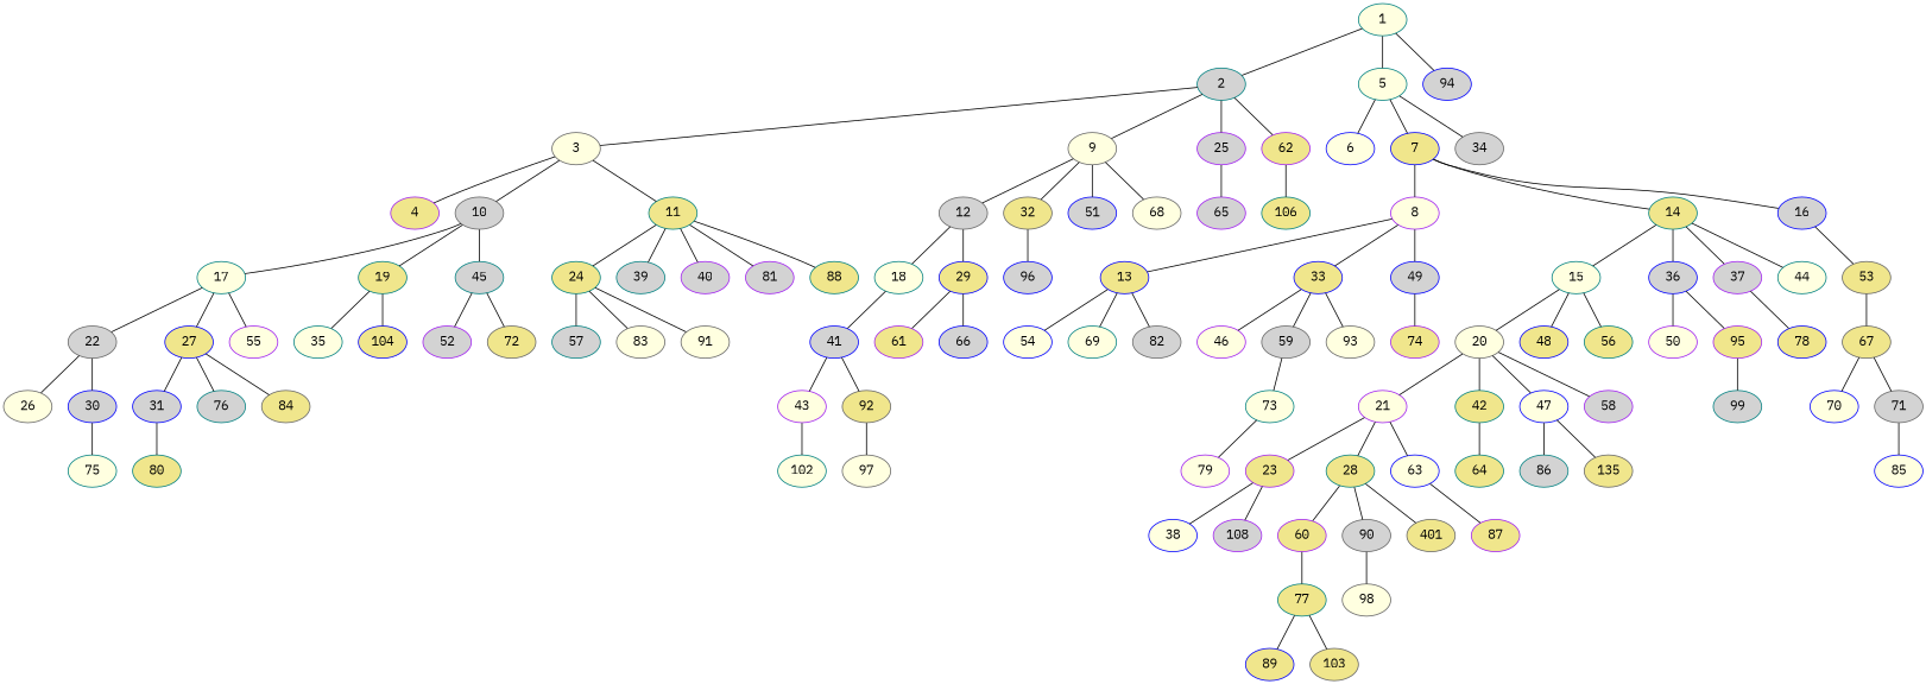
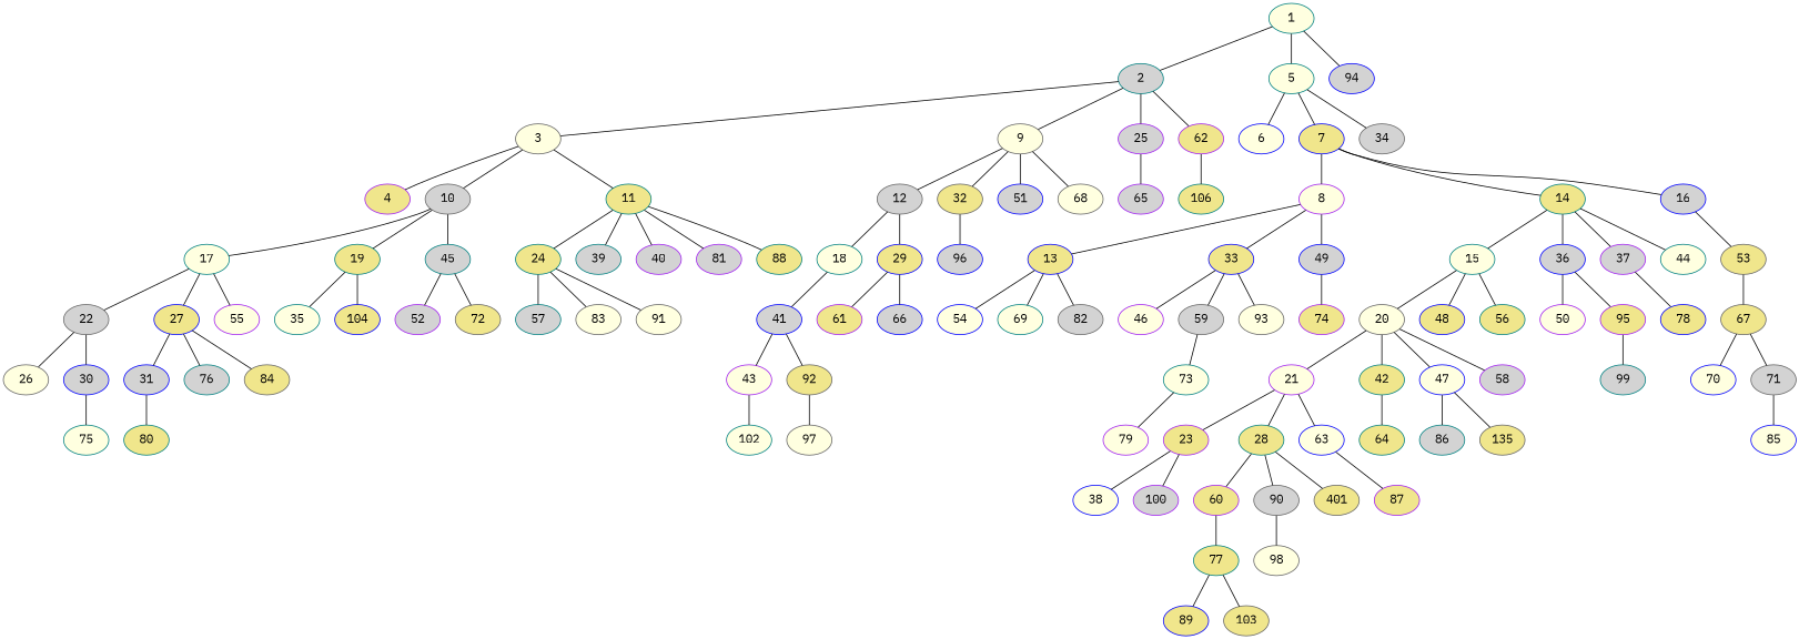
  graph {
    fontname="IBM Plex Mono"
    node [color=teal fillcolor=khaki fontname="IBM Plex Mono" style=filled]
    edge [fontname="IBM Plex Mono"]
    1 [fillcolor=lightyellow]
    2 [fillcolor=lightgrey]
    5 [fillcolor=lightyellow]
    94 [color=blue fillcolor=lightgrey]
    3 [color=gray40 fillcolor=lightyellow]
    9 [color=gray40 fillcolor=lightyellow]
    25 [color=purple fillcolor=lightgrey]
    62 [color=purple]
    6 [color=blue fillcolor=lightyellow]
    7 [color=blue]
    34 [color=gray40 fillcolor=lightgrey]
    4 [color=purple]
    10 [color=gray40 fillcolor=lightgrey]
    11
    12 [color=gray40 fillcolor=lightgrey]
    32 [color=gray40]
    51 [color=blue fillcolor=lightgrey]
    68 [color=gray40 fillcolor=lightyellow]
    65 [color=purple fillcolor=lightgrey]
    106
    17 [fillcolor=lightyellow]
    19
    45 [fillcolor=lightgrey]
    24
    39 [fillcolor=lightgrey]
    40 [color=purple fillcolor=lightgrey]
    81 [color=purple fillcolor=lightgrey]
    88
    8 [color=purple fillcolor=lightyellow]
    14
    16 [color=blue fillcolor=lightgrey]
    13 [color=blue]
    33 [color=blue]
    49 [color=blue fillcolor=lightgrey]
    15 [fillcolor=lightyellow]
    36 [color=blue fillcolor=lightgrey]
    37 [color=purple fillcolor=lightgrey]
    44 [fillcolor=lightyellow]
    53 [color=gray40]
    54 [color=blue fillcolor=lightyellow]
    69 [fillcolor=lightyellow]
    82 [color=gray40 fillcolor=lightgrey]
    46 [color=purple fillcolor=lightyellow]
    59 [color=gray40 fillcolor=lightgrey]
    93 [color=gray40 fillcolor=lightyellow]
    74 [color=purple]
    18 [fillcolor=lightyellow]
    29 [color=blue]
    96 [color=blue fillcolor=lightgrey]
    22 [color=gray40 fillcolor=lightgrey]
    27 [color=blue]
    55 [color=purple fillcolor=lightyellow]
    35 [fillcolor=lightyellow]
    104 [color=blue]
    52 [color=purple fillcolor=lightgrey]
    72 [color=gray40]
    57 [fillcolor=lightgrey]
    83 [color=gray40 fillcolor=lightyellow]
    91 [color=gray40 fillcolor=lightyellow]
    41 [color=blue fillcolor=lightgrey]
    61 [color=purple]
    66 [color=blue fillcolor=lightgrey]
    20 [color=gray40 fillcolor=lightyellow]
    48 [color=blue]
    56
    50 [color=purple fillcolor=lightyellow]
    95 [color=purple]
    78 [color=blue]
    21 [color=purple fillcolor=lightyellow]
    42
    47 [color=blue fillcolor=lightyellow]
    58 [color=purple fillcolor=lightgrey]
    67 [color=gray40]
    26 [color=gray40 fillcolor=lightyellow]
    30 [color=blue fillcolor=lightgrey]
    31 [color=blue fillcolor=lightgrey]
    76 [fillcolor=lightgrey]
    84 [color=gray40]
    43 [color=purple fillcolor=lightyellow]
    92 [color=gray40]
    23 [color=purple]
    28
    63 [color=blue fillcolor=lightyellow]
    64
    86 [fillcolor=lightgrey]
    n86 [color=gray40 label=135]
    38 [color=blue fillcolor=lightyellow]
-   100 [color=purple fillcolor=lightgrey label=108]
+   100 [color=purple fillcolor=lightgrey]
    60 [color=purple]
    90 [color=gray40 fillcolor=lightgrey]
    n91 [color=gray40 label=401]
    87 [color=purple]
    75 [fillcolor=lightyellow]
    80
    77
    98 [color=gray40 fillcolor=lightyellow]
    73 [fillcolor=lightyellow]
    99 [fillcolor=lightgrey]
    102 [fillcolor=lightyellow]
    97 [color=gray40 fillcolor=lightyellow]
    70 [color=blue fillcolor=lightyellow]
    71 [color=gray40 fillcolor=lightgrey]
    79 [color=purple fillcolor=lightyellow]
    89 [color=blue]
    103 [color=gray40]
    85 [color=blue fillcolor=lightyellow]
    1 -- 2
    1 -- 5
    1 -- 94
    2 -- 3
    2 -- 9
    2 -- 25
    2 -- 62
    5 -- 6
    5 -- 7
    5 -- 34
    3 -- 4
    3 -- 10
    3 -- 11
    9 -- 12
    9 -- 32
    9 -- 51
    9 -- 68
    25 -- 65
    62 -- 106
    7 -- 8
    7 -- 14
    7 -- 16
    10 -- 17
    10 -- 19
    10 -- 45
    11 -- 24
    11 -- 39
    11 -- 40
    11 -- 81
    11 -- 88
    12 -- 18
    12 -- 29
    32 -- 96
    17 -- 22
    17 -- 27
    17 -- 55
    19 -- 35
    19 -- 104
    45 -- 52
    45 -- 72
    24 -- 57
    24 -- 83
    24 -- 91
    8 -- 13
    8 -- 33
    8 -- 49
    14 -- 15
    14 -- 36
    14 -- 37
    14 -- 44
    16 -- 53
    13 -- 54
    13 -- 69
    13 -- 82
    33 -- 46
    33 -- 59
    33 -- 93
    49 -- 74
    15 -- 20
    15 -- 48
    15 -- 56
    36 -- 50
    36 -- 95
    37 -- 78
    53 -- 67
    59 -- 73
    18 -- 41
    29 -- 61
    29 -- 66
    22 -- 26
    22 -- 30
    27 -- 31
    27 -- 76
    27 -- 84
    41 -- 43
    41 -- 92
    20 -- 21
    20 -- 42
    20 -- 47
    20 -- 58
    95 -- 99
    21 -- 23
    21 -- 28
    21 -- 63
    42 -- 64
    47 -- 86
    47 -- n86
    67 -- 70
    67 -- 71
    30 -- 75
    31 -- 80
    43 -- 102
    92 -- 97
    23 -- 38
    23 -- 100
    28 -- 60
    28 -- 90
    28 -- n91
    63 -- 87
    60 -- 77
    90 -- 98
    77 -- 89
    77 -- 103
    73 -- 79
    71 -- 85
  }
